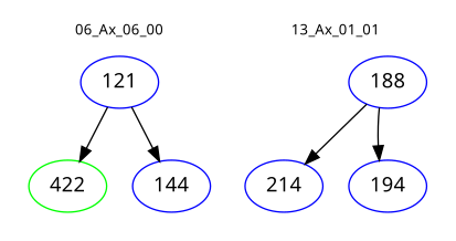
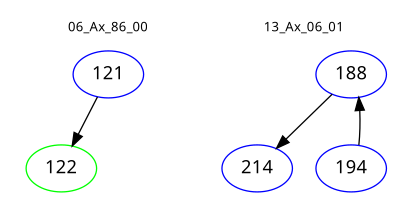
  digraph {
    fontname="Noto Sans"
    node [color=blue fontname="Noto Sans"]
    edge [color=black fontname="Noto Sans"]
    n1 [label=121]
-   n2 [color=green label=422]
-   n3 [label=144]
+   n2 [color=green label=122]
    n4 [label=188]
    n5 [label=214]
    n6 [label=194]
    subgraph cluster_1 {
      color=white
      fontsize=10
-     label="06_Ax_06_00"
+     label="06_Ax_86_00"
      n1
      n2
-     n3
    }
    subgraph cluster_2 {
      color=white
      fontsize=10
-     label="13_Ax_01_01"
+     label="13_Ax_06_01"
      n4
      n5
      n6
    }
    n1 -> n2
-   n1 -> n3
    n4 -> n5
-   n4 -> n6
+   n6 -> n4
  }
